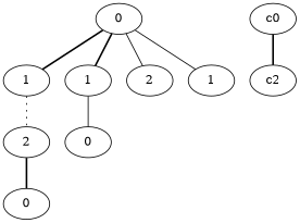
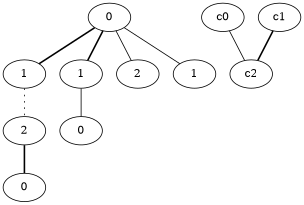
  graph {
    edge [style=bold]
    n1 [label=0]
    n2 [label=1]
    n3 [label=1]
    n4 [label=2]
    n5 [label=1]
    n6 [label=2]
    n7 [label=0]
    n8 [label=0]
    c0
    c2
+   c1
    n1 -- n2
    n1 -- n3
    n1 -- n4 [style=solid]
    n1 -- n5 [style=solid]
    n2 -- n6 [style=dotted]
    n3 -- n7 [style=solid]
    n6 -- n8
-   c0 -- c2
+   c0 -- c2 [style=solid]
+   c1 -- c2
  }
